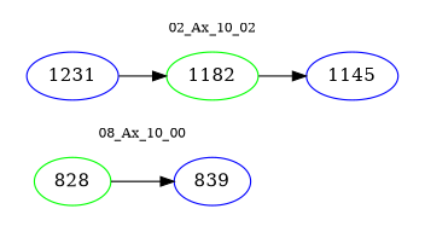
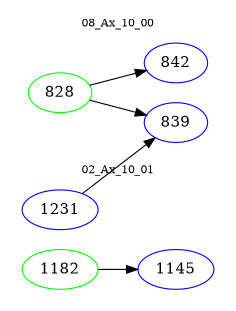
  digraph {
    rankdir=LR
    node [color=blue]
    edge [color=black]
    n1 [label=839]
    n2 [color=green label=828]
+   n3 [label=842]
    n4 [label=1231]
    n5 [color=green label=1182]
    n6 [label=1145]
    subgraph cluster_1 {
      color=white
      fontsize=10
      label="08_Ax_10_00"
      n1
      n2
+     n3
    }
    subgraph cluster_2 {
      color=white
      fontsize=10
-     label="02_Ax_10_02"
+     label="02_Ax_10_01"
      n4
      n5
      n6
    }
    n2 -> n1
-   n4 -> n5
+   n2 -> n3
+   n4 -> n1
    n5 -> n6
  }
